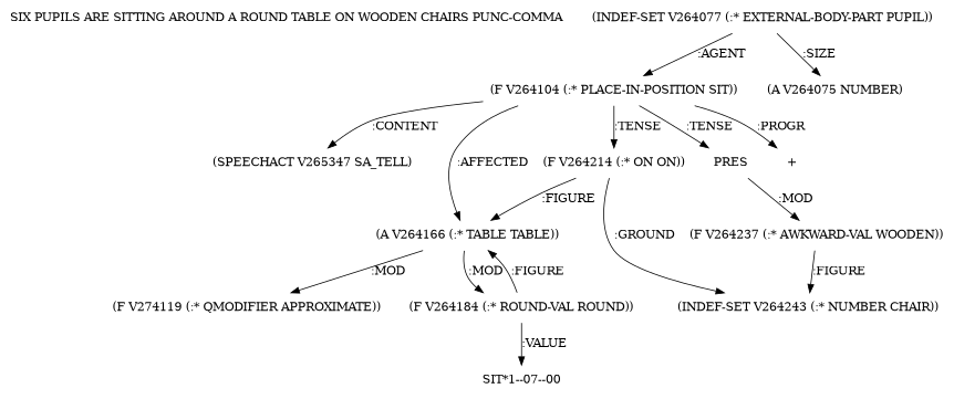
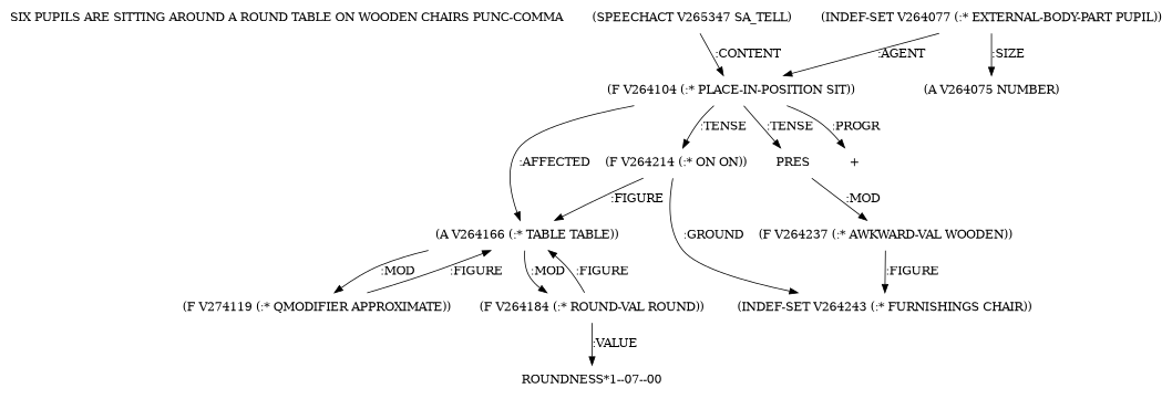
  digraph {
    node [shape=none]
    "SIX PUPILS ARE SITTING AROUND A ROUND TABLE ON WOODEN CHAIRS PUNC-COMMA"
    n2 [label="(SPEECHACT V265347 SA_TELL)"]
    n3 [label="(F V264104 (:* PLACE-IN-POSITION SIT))"]
    n4 [label="(A V264166 (:* TABLE TABLE))"]
    n5 [label="(F V264214 (:* ON ON))"]
    n6 [label=PRES]
    n7 [label="+"]
    n8 [label="(INDEF-SET V264077 (:* EXTERNAL-BODY-PART PUPIL))"]
    n9 [label="(A V264075 NUMBER)"]
    n10 [label="(F V274119 (:* QMODIFIER APPROXIMATE))"]
    n11 [label="(F V264184 (:* ROUND-VAL ROUND))"]
-   n12 [label="(INDEF-SET V264243 (:* NUMBER CHAIR))"]
+   n12 [label="(INDEF-SET V264243 (:* FURNISHINGS CHAIR))"]
    n13 [label="(F V264237 (:* AWKWARD-VAL WOODEN))"]
-   n14 [label="SIT*1--07--00"]
-   n3 -> n2 [label=":CONTENT"]
+   n14 [label="ROUNDNESS*1--07--00"]
+   n2 -> n3 [label=":CONTENT"]
    n3 -> n4 [label=":AFFECTED"]
    n3 -> n5 [label=":TENSE"]
    n3 -> n6 [label=":TENSE"]
    n3 -> n7 [label=":PROGR"]
    n4 -> n10 [label=":MOD"]
    n4 -> n11 [label=":MOD"]
    n5 -> n4 [label=":FIGURE"]
    n5 -> n12 [label=":GROUND"]
    n6 -> n13 [label=":MOD"]
    n8 -> n3 [label=":AGENT"]
    n8 -> n9 [label=":SIZE"]
+   n10 -> n4 [label=":FIGURE"]
    n11 -> n4 [label=":FIGURE"]
    n11 -> n14 [label=":VALUE"]
    n13 -> n12 [label=":FIGURE"]
  }
